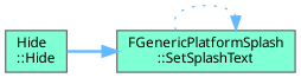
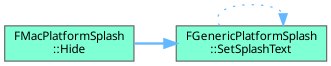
  digraph {
    rankdir=LR
    fontname="Noto Sans"
    node [color=gray40 fillcolor=aquamarine fontname="Noto Sans" fontsize=10 shape=box style=filled]
    edge [color=steelblue1 fontname="Noto Sans" fontsize=10 labelfontname=Helvetica labelfontsize=10]
-   n1 [fontcolor=black height=0.2 label="Hide\l::Hide" width=0.4]
+   n1 [fontcolor=black height=0.2 label="FMacPlatformSplash\l::Hide" width=0.4]
    n2 [height=0.2 label="FGenericPlatformSplash\l::SetSplashText" width=0.4]
    n1 -> n2 [style=bold]
    n2 -> n2 [style=dotted]
  }
